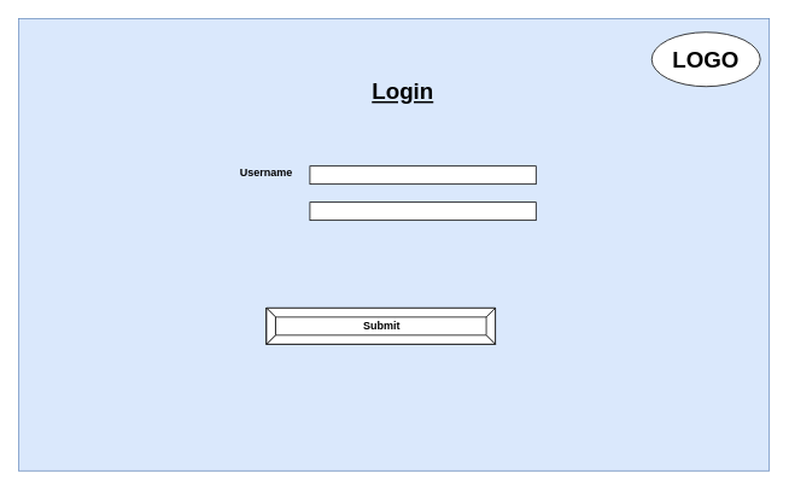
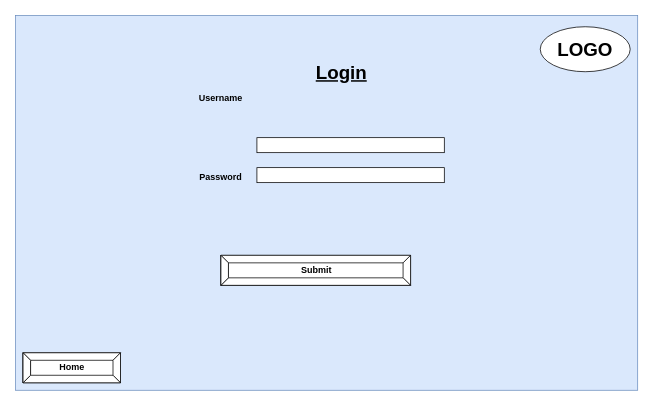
  <mxCell id="0" />
  <mxCell id="1" parent="0" />
  <mxCell id="2" value="" style="rounded=0;whiteSpace=wrap;html=1;fillColor=#dae8fc;strokeColor=#6c8ebf;" parent="1" vertex="1"><mxGeometry x="20" y="20.176" width="830" height="500" as="geometry" /></mxCell>
  <mxCell id="3" value="&lt;b&gt;Submit&lt;/b&gt;" style="labelPosition=center;verticalLabelPosition=middle;align=center;html=1;shape=mxgraph.basic.button;dx=10;" parent="1" vertex="1"><mxGeometry x="294" y="340.176" width="253" height="40" as="geometry" /></mxCell>
  <mxCell id="4" value="" style="rounded=0;whiteSpace=wrap;html=1;" parent="1" vertex="1"><mxGeometry x="342" y="183.176" width="250" height="20" as="geometry" /></mxCell>
  <mxCell id="5" value="" style="rounded=0;whiteSpace=wrap;html=1;" parent="1" vertex="1"><mxGeometry x="342" y="223.176" width="250" height="20" as="geometry" /></mxCell>
- <mxCell id="6" value="&lt;b&gt;Username&lt;/b&gt;" style="text;html=1;strokeColor=none;fillColor=none;align=center;verticalAlign=middle;whiteSpace=wrap;rounded=0;" parent="1" vertex="1"><mxGeometry x="274" y="181.176" width="40" height="20" as="geometry" /></mxCell>
- <mxCell id="8" value="&lt;b&gt;&lt;font style=&quot;font-size: 25px&quot;&gt;&lt;u&gt;Login&lt;br&gt;&lt;/u&gt;&lt;/font&gt;&lt;/b&gt;" style="text;html=1;strokeColor=none;fillColor=none;align=center;verticalAlign=middle;whiteSpace=wrap;rounded=0;" parent="1" vertex="1"><mxGeometry x="424.5" y="90.176" width="40" height="20" as="geometry" /></mxCell>
+ <mxCell id="6" value="&lt;b&gt;Username&lt;/b&gt;" style="text;html=1;strokeColor=none;fillColor=none;align=center;verticalAlign=middle;whiteSpace=wrap;rounded=0;" parent="1" vertex="1"><mxGeometry x="274" y="121.176" width="40" height="20" as="geometry" /></mxCell>
+ <mxCell id="7" value="&lt;b&gt;Password&lt;/b&gt;" style="text;html=1;strokeColor=none;fillColor=none;align=center;verticalAlign=middle;whiteSpace=wrap;rounded=0;" parent="1" vertex="1"><mxGeometry x="274" y="225.676" width="40" height="20" as="geometry" /></mxCell>
+ <mxCell id="8" value="&lt;b&gt;&lt;font style=&quot;font-size: 25px&quot;&gt;&lt;u&gt;Login&lt;br&gt;&lt;/u&gt;&lt;/font&gt;&lt;/b&gt;" style="text;html=1;strokeColor=none;fillColor=none;align=center;verticalAlign=middle;whiteSpace=wrap;rounded=0;" parent="1" vertex="1"><mxGeometry x="434.5" y="85.176" width="40" height="20" as="geometry" /></mxCell>
+ <mxCell id="9" value="&lt;b&gt;Home&lt;/b&gt;" style="labelPosition=center;verticalLabelPosition=middle;align=center;html=1;shape=mxgraph.basic.button;dx=10;" parent="1" vertex="1"><mxGeometry x="30" y="470.176" width="130" height="40" as="geometry" /></mxCell>
  <mxCell id="10" value="&lt;b&gt;&lt;font style=&quot;font-size: 25px&quot;&gt;LOGO&lt;/font&gt;&lt;/b&gt;" style="ellipse;whiteSpace=wrap;html=1;" parent="1" vertex="1"><mxGeometry x="720" y="35.176" width="120" height="60" as="geometry" /></mxCell>
